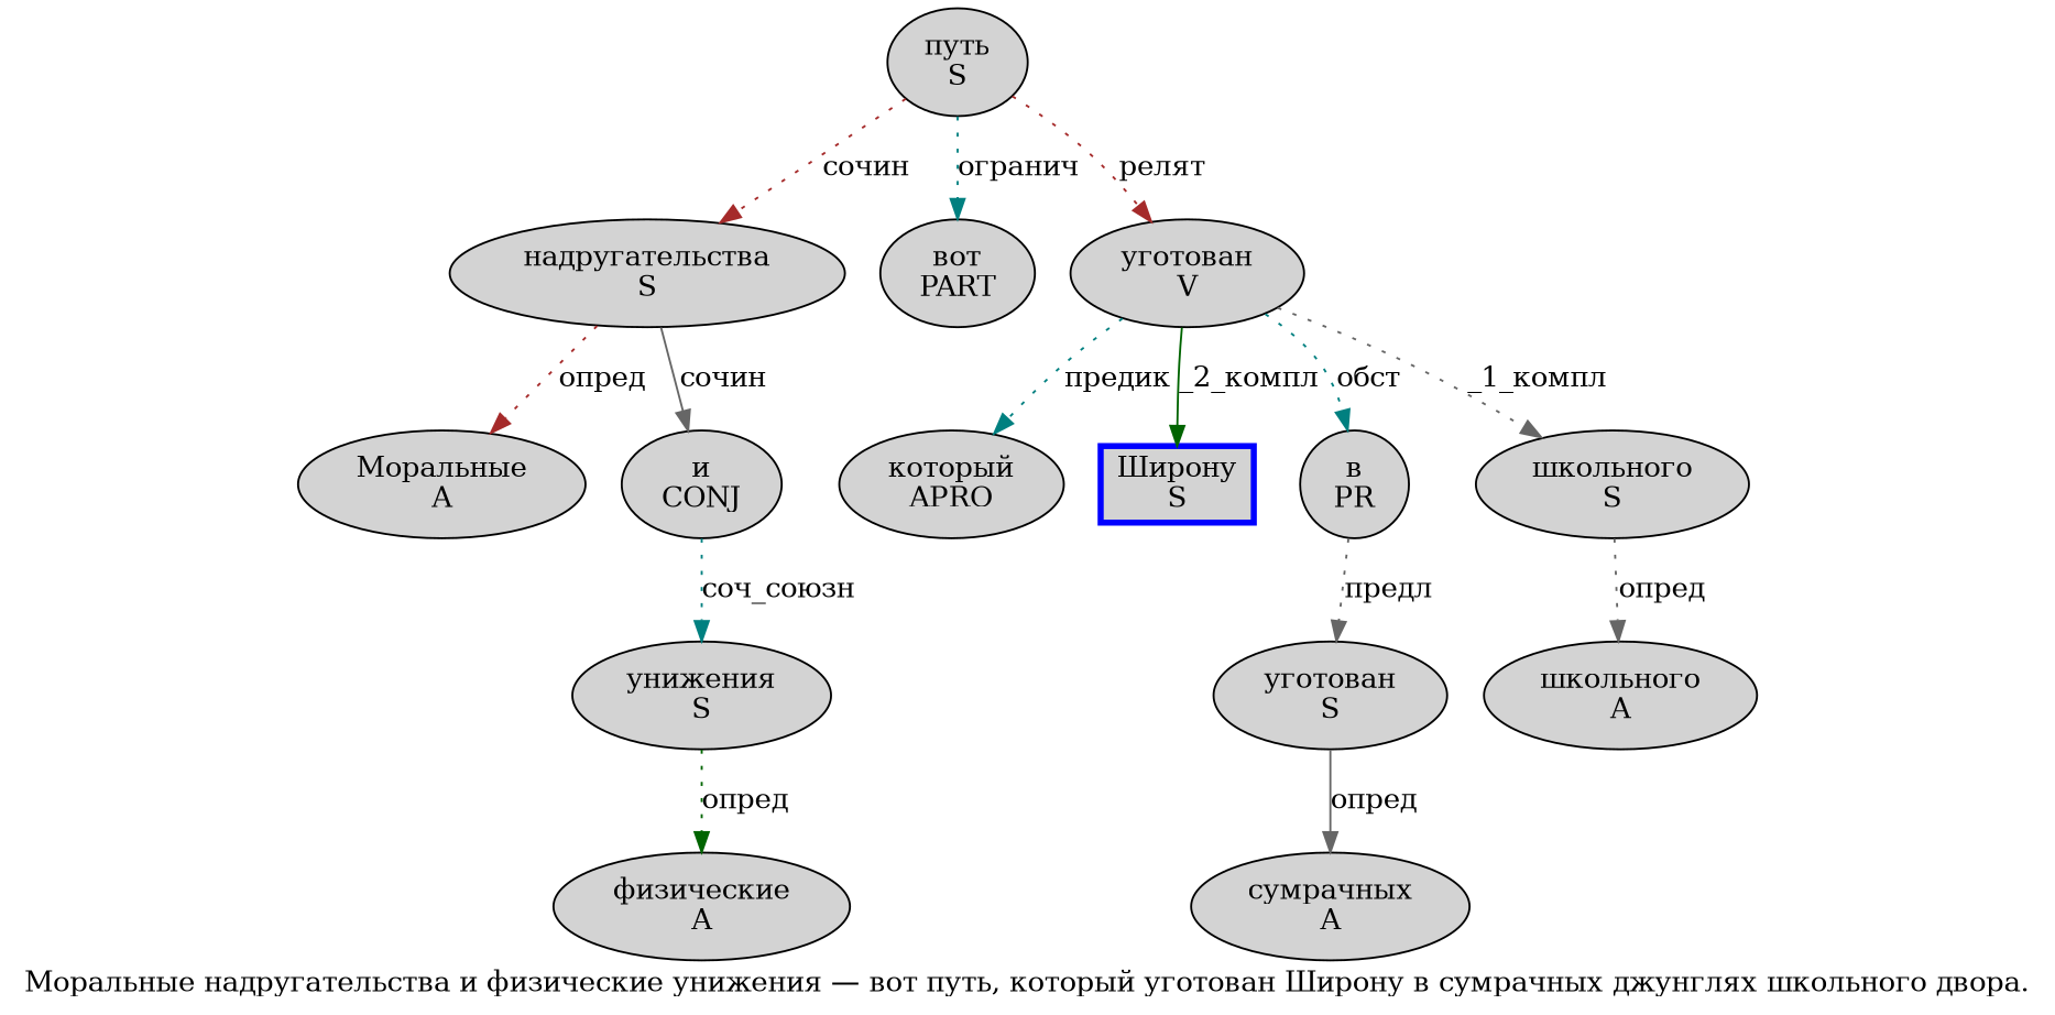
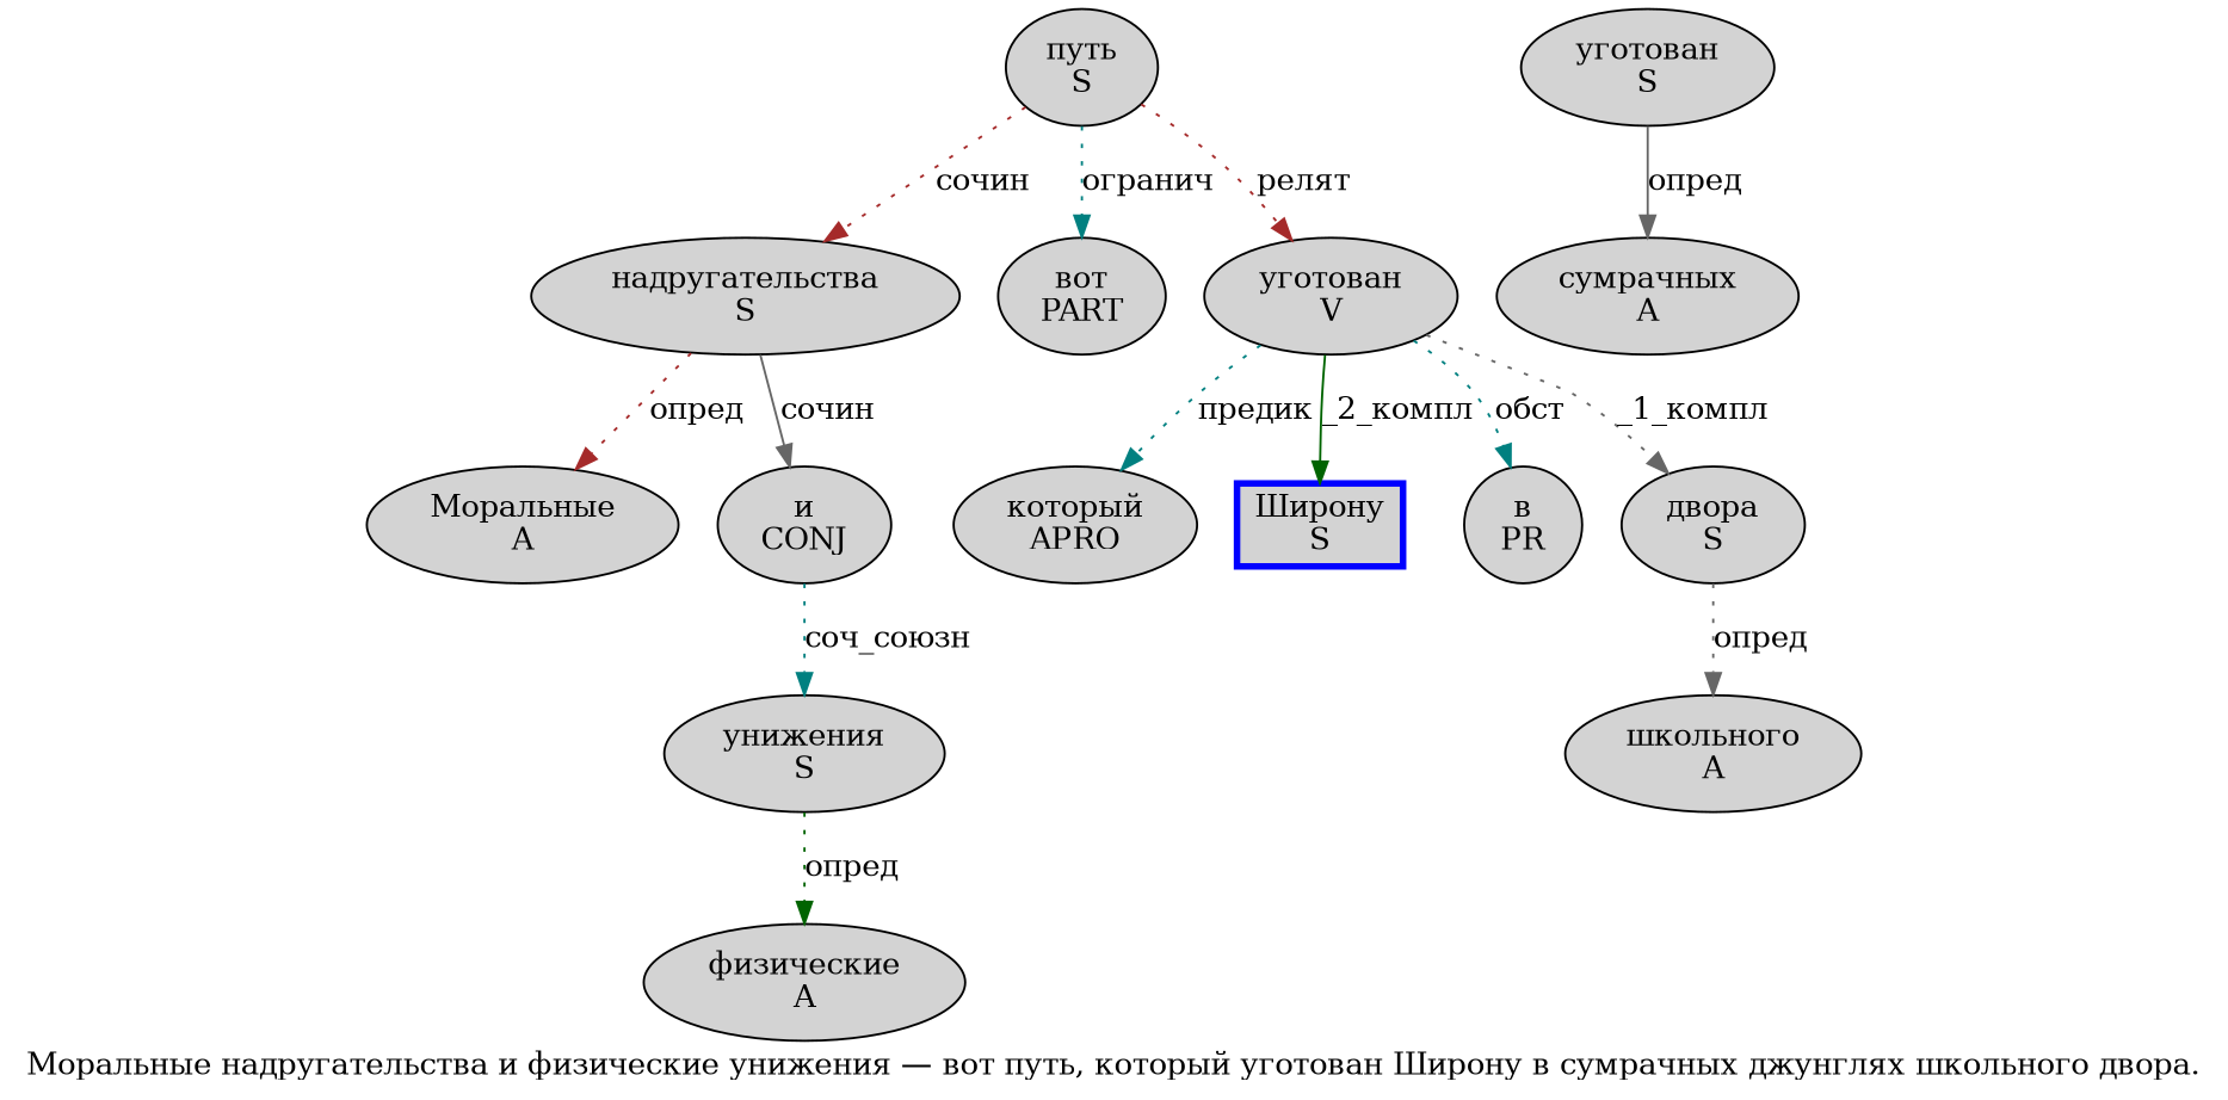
  digraph {
    label="Моральные надругательства и физические унижения — вот путь, который уготован Широну в сумрачных джунглях школьного двора."
    node [fillcolor=lightgray penwidth=1 shape=ellipse style=filled]
    edge [color=gray40 style=dotted]
    n1 [label="Моральные\nA"]
    n2 [label="надругательства\nS"]
    n3 [label="и\nCONJ"]
    n4 [label="унижения\nS"]
    n5 [label="физические\nA"]
    n6 [label="вот\nPART"]
    n7 [label="путь\nS"]
    n8 [label="уготован\nV"]
    n9 [label="который\nAPRO"]
    n10 [color=blue label="Широну\nS" penwidth=3 shape=box]
    n11 [label="в\nPR"]
-   n12 [label="школьного\nS"]
+   n12 [label="двора\nS"]
    n13 [label="уготован\nS"]
    n14 [label="школьного\nA"]
    n15 [label="сумрачных\nA"]
    n2 -> n1 [color=brown label="опред"]
    n2 -> n3 [label="сочин" style=solid]
    n3 -> n4 [color=teal label="соч_союзн"]
    n4 -> n5 [color=darkgreen label="опред"]
    n7 -> n2 [color=brown label="сочин"]
    n7 -> n6 [color=teal label="огранич"]
    n7 -> n8 [color=brown label="релят"]
    n8 -> n9 [color=teal label="предик"]
    n8 -> n10 [color=darkgreen label="_2_компл" style=solid]
    n8 -> n11 [color=teal label="обст"]
    n8 -> n12 [label="_1_компл"]
-   n11 -> n13 [label="предл"]
    n12 -> n14 [label="опред"]
    n13 -> n15 [label="опред" style=solid]
  }
